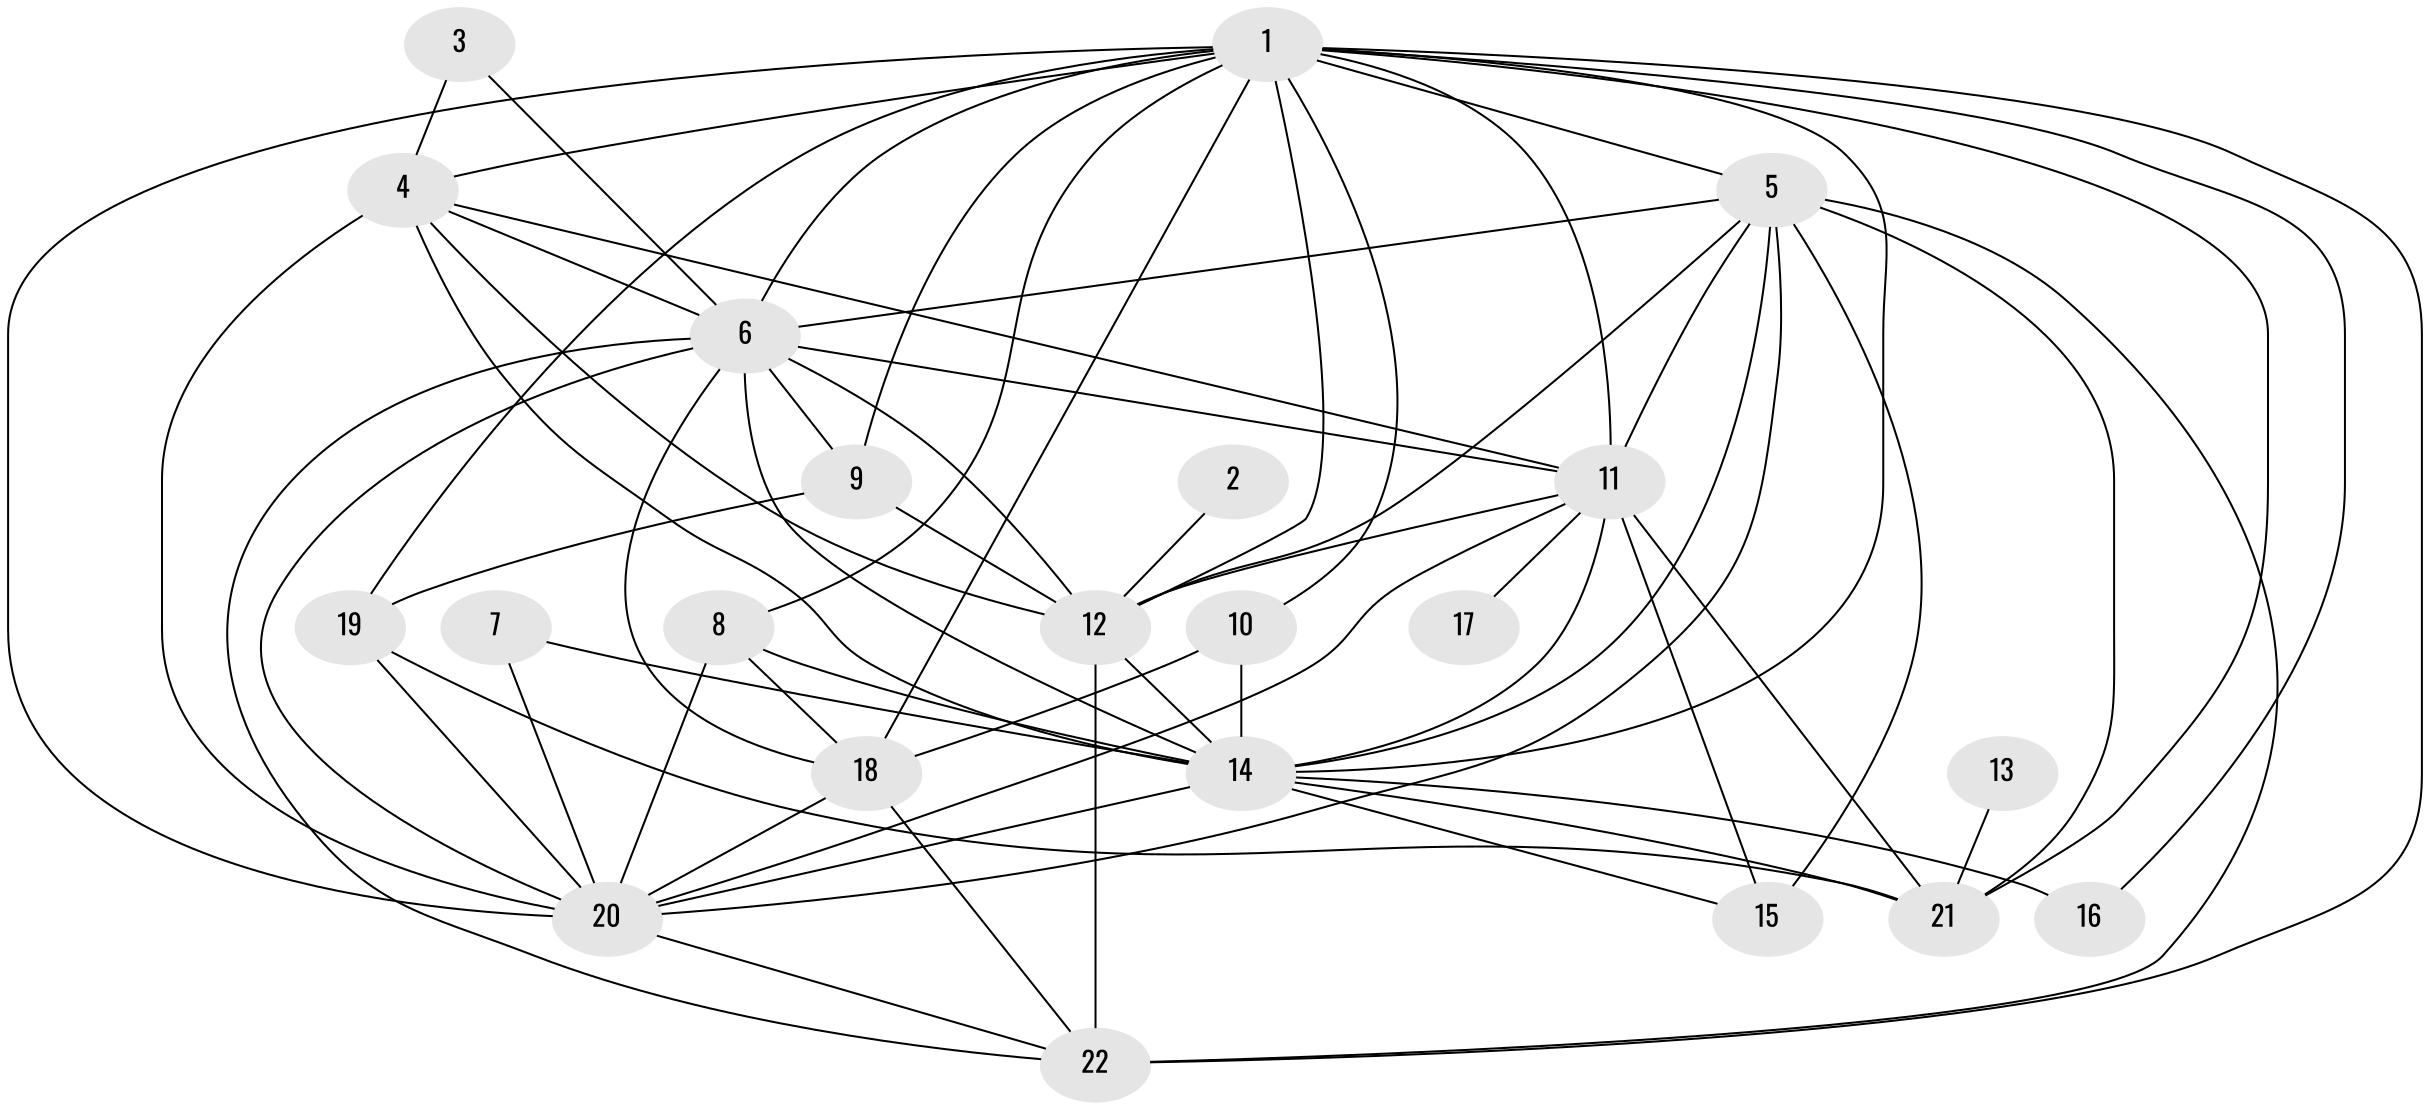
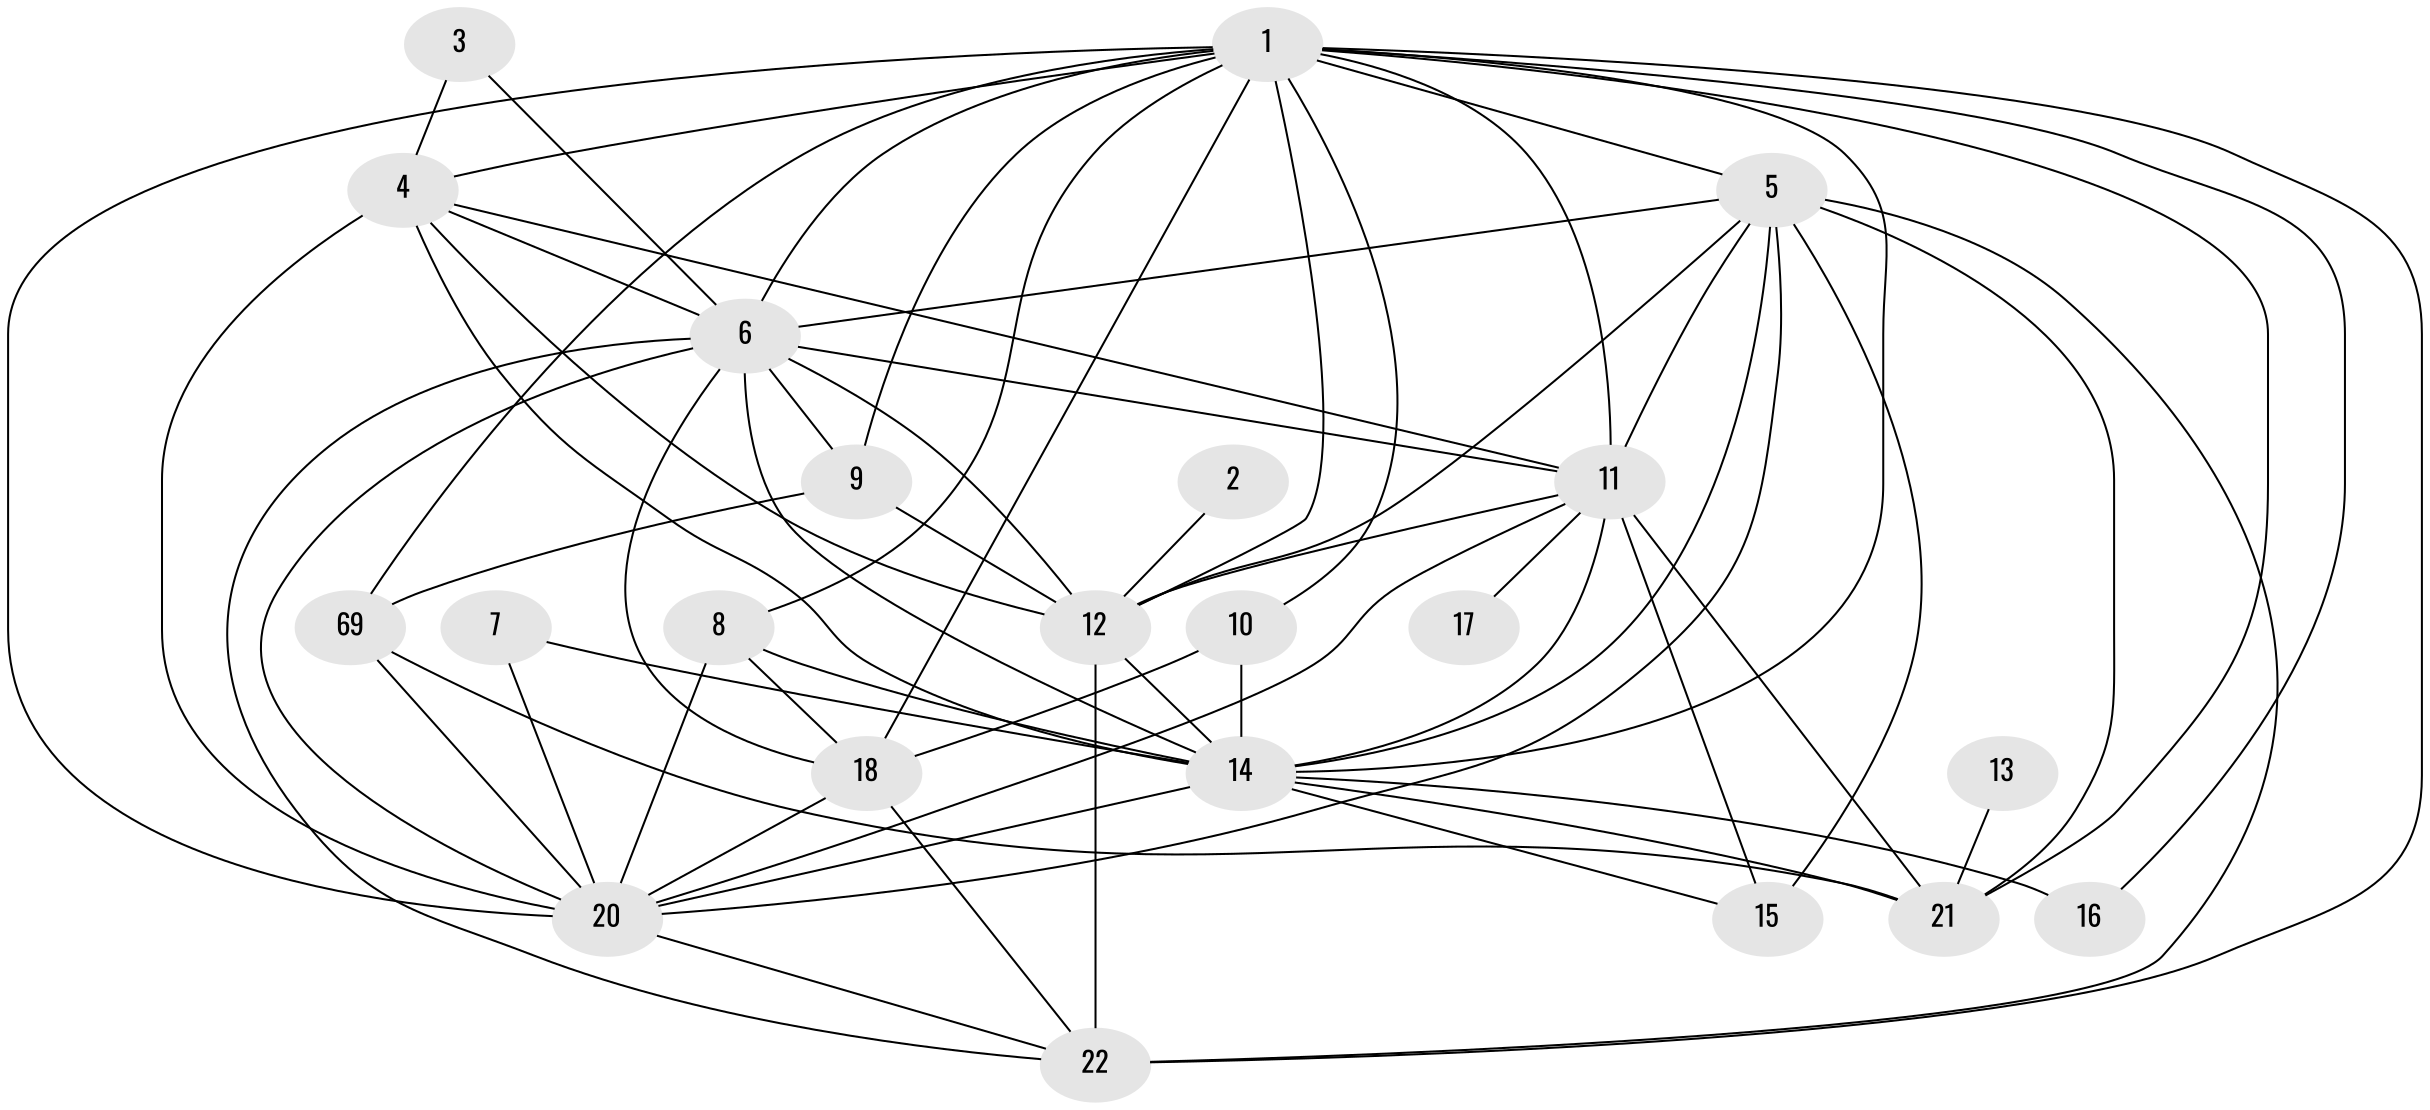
  graph {
    fontname=Oswald
    node [color=gray90 fontname=Oswald style=filled]
    edge [fontname=Oswald weight=1.0]
    1
    4
    5
    6
    8
    9
    10
    11
    12
    14
    16
    18
-   19
+   19 [label=69]
    20
    21
    22
    15
    17
    2
    3
    7
    13
    1 -- 4 [weight=3.0]
    1 -- 5
    1 -- 6 [weight=4.0]
    1 -- 8
    1 -- 9
    1 -- 10 [weight=2.0]
    1 -- 11 [weight=4.0]
    1 -- 12 [weight=4.0]
    1 -- 14 [weight=8.0]
    1 -- 16
    1 -- 18
    1 -- 19 [weight=2.0]
    1 -- 20 [weight=3.0]
    1 -- 21
    1 -- 22
    4 -- 6 [weight=2.0]
    4 -- 11
    4 -- 12
    4 -- 14 [weight=4.0]
    4 -- 20
    5 -- 6
    5 -- 11 [weight=2.0]
    5 -- 12
    5 -- 14
    5 -- 20 [weight=2.0]
    5 -- 21 [weight=3.0]
    5 -- 22
    5 -- 15 [weight=2.0]
    6 -- 9
    6 -- 11 [weight=2.0]
    6 -- 12
    6 -- 14 [weight=4.0]
    6 -- 18
    6 -- 20 [weight=2.0]
    6 -- 22
    8 -- 14
    8 -- 18
    8 -- 20 [weight=2.0]
    9 -- 12
    9 -- 19
    10 -- 14 [weight=2.0]
    10 -- 18
    11 -- 12
    11 -- 14 [weight=2.0]
    11 -- 20
    11 -- 21
    11 -- 15
    11 -- 17
    12 -- 14 [weight=3.0]
    12 -- 22 [weight=3.0]
    14 -- 16 [weight=3.0]
    14 -- 20 [weight=2.0]
    14 -- 21
    14 -- 15
    18 -- 20
    18 -- 22
    19 -- 20
    19 -- 21
    20 -- 22
    2 -- 12
    3 -- 4
    3 -- 6
    7 -- 14 [weight=2.0]
    7 -- 20 [weight=2.0]
    13 -- 21
  }
